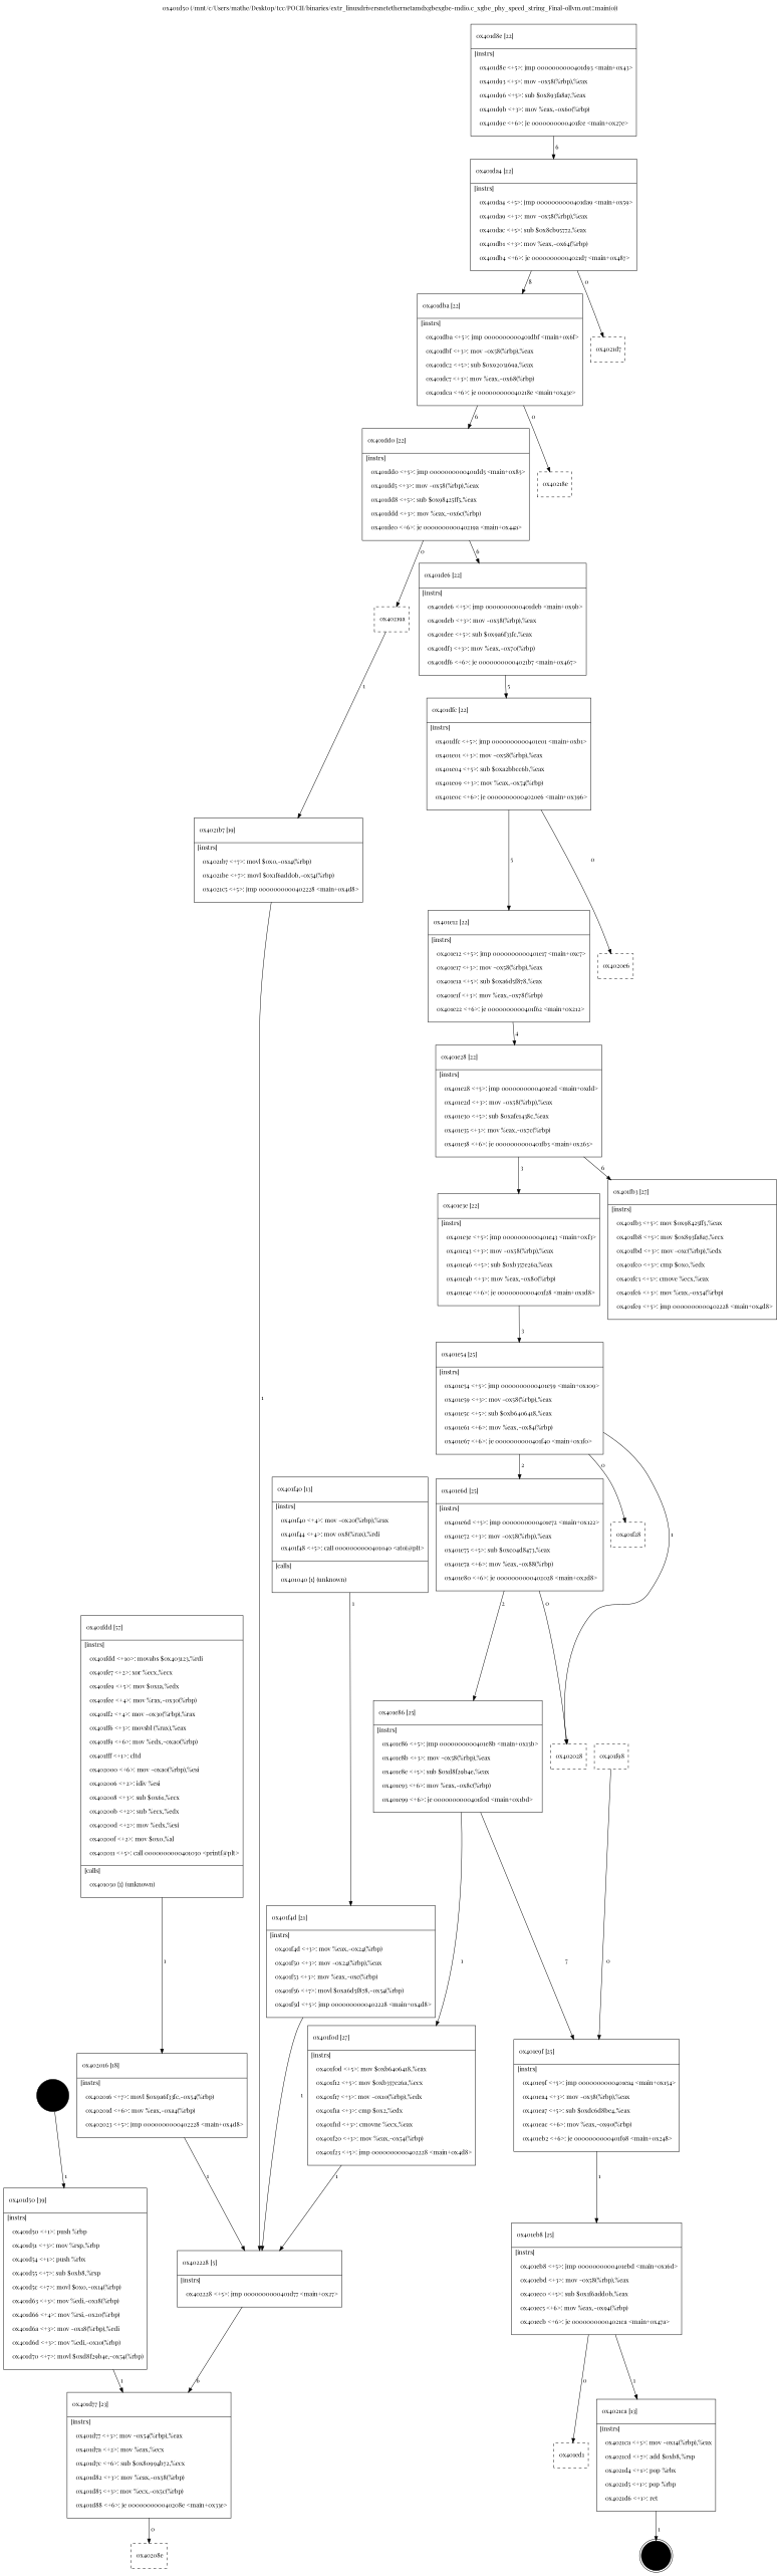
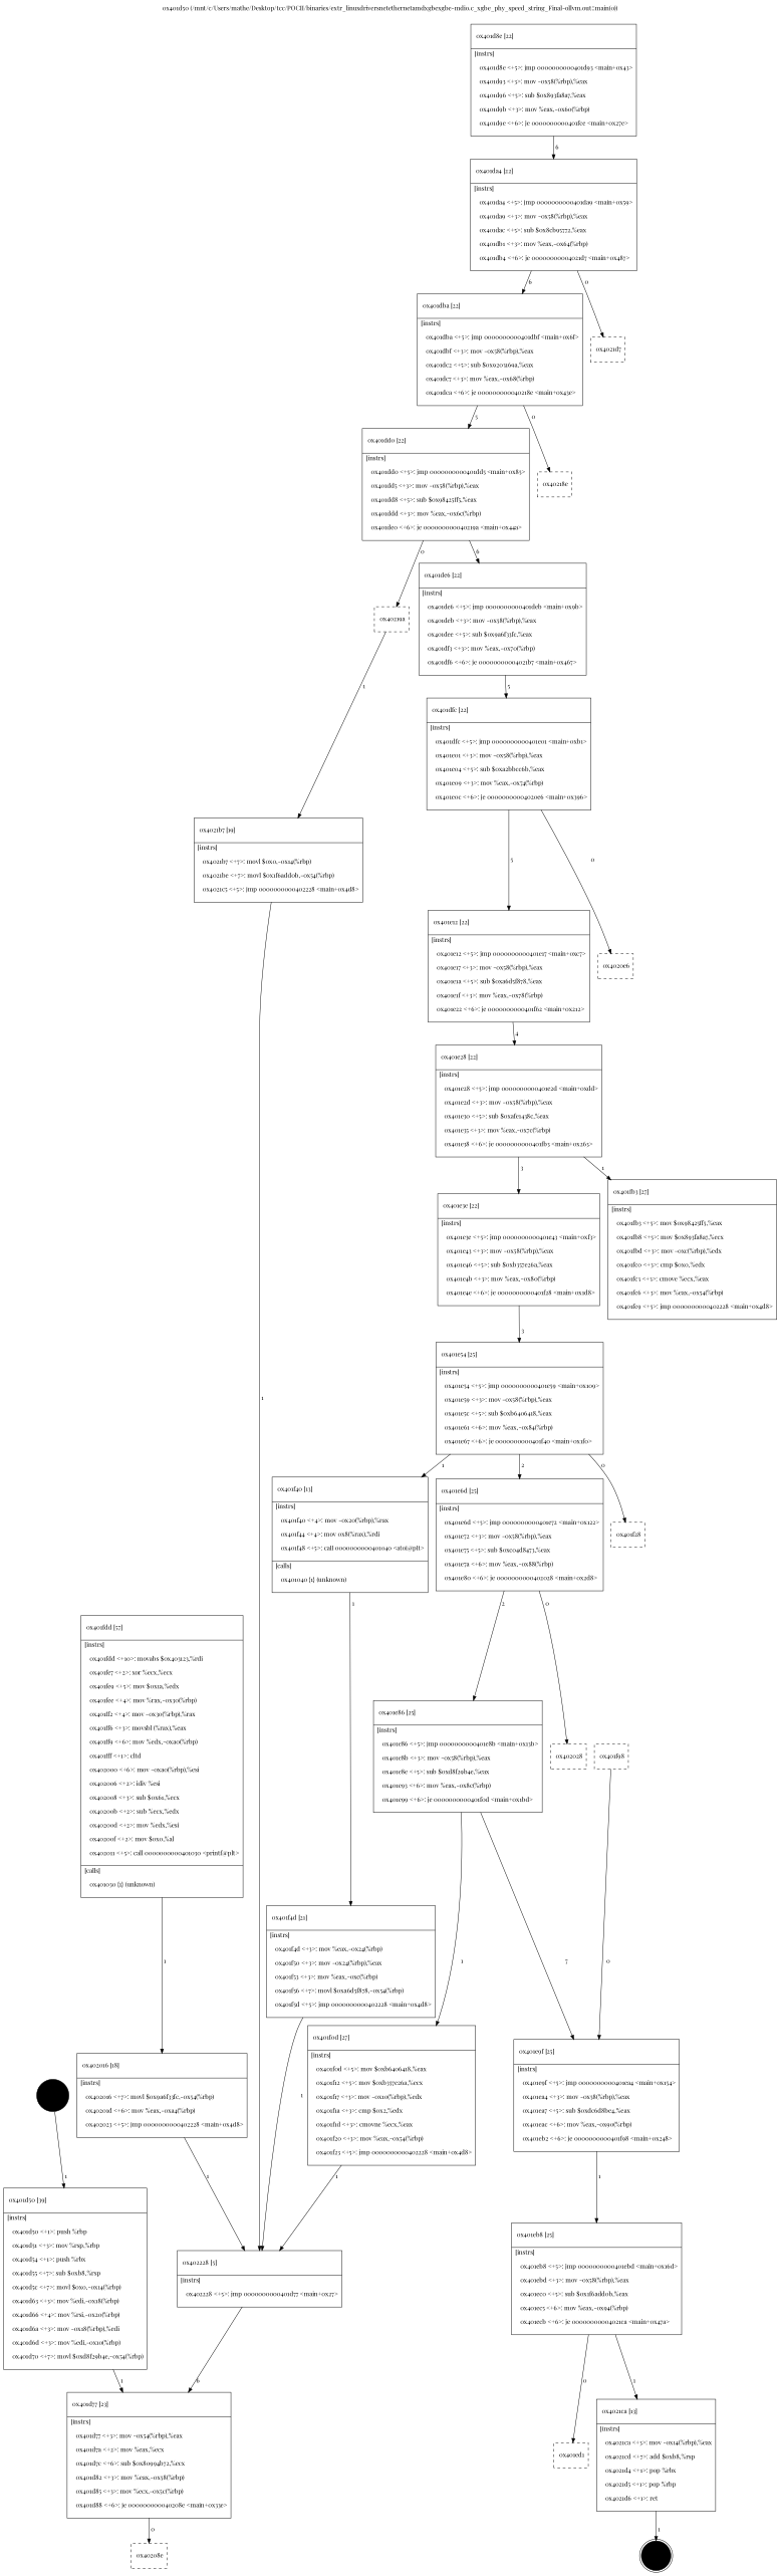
  digraph {
    fontname="Playfair Display"
    label="0x401d50 (/mnt/c/Users/mathe/Desktop/tcc/POCII/binaries/extr_linuxdriversnetethernetamdxgbexgbe-mdio.c_xgbe_phy_speed_string_Final-ollvm.out::main(0))"
    labelloc=t
    node [fontname="Playfair Display" shape=record]
    edge [fontname="Playfair Display"]
    Entry [fillcolor=black height=0.3 shape=circle style=filled width=0.3]
    n2 [label="{\n     0x401d50 [39]\l\n     | [instrs]\l\n     &nbsp;&nbsp;0x401d50 \<+1\>: push %rbp\l\n     &nbsp;&nbsp;0x401d51 \<+3\>: mov %rsp,%rbp\l\n     &nbsp;&nbsp;0x401d54 \<+1\>: push %rbx\l\n     &nbsp;&nbsp;0x401d55 \<+7\>: sub $0xb8,%rsp\l\n     &nbsp;&nbsp;0x401d5c \<+7\>: movl $0x0,-0x14(%rbp)\l\n     &nbsp;&nbsp;0x401d63 \<+3\>: mov %edi,-0x18(%rbp)\l\n     &nbsp;&nbsp;0x401d66 \<+4\>: mov %rsi,-0x20(%rbp)\l\n     &nbsp;&nbsp;0x401d6a \<+3\>: mov -0x18(%rbp),%edi\l\n     &nbsp;&nbsp;0x401d6d \<+3\>: mov %edi,-0x10(%rbp)\l\n     &nbsp;&nbsp;0x401d70 \<+7\>: movl $0xd8f29b4e,-0x54(%rbp)\l\n  }"]
    n3 [label="{\n     0x401d77 [23]\l\n     | [instrs]\l\n     &nbsp;&nbsp;0x401d77 \<+3\>: mov -0x54(%rbp),%eax\l\n     &nbsp;&nbsp;0x401d7a \<+2\>: mov %eax,%ecx\l\n     &nbsp;&nbsp;0x401d7c \<+6\>: sub $0x80994b72,%ecx\l\n     &nbsp;&nbsp;0x401d82 \<+3\>: mov %eax,-0x58(%rbp)\l\n     &nbsp;&nbsp;0x401d85 \<+3\>: mov %ecx,-0x5c(%rbp)\l\n     &nbsp;&nbsp;0x401d88 \<+6\>: je 000000000040208e \<main+0x33e\>\l\n  }"]
    n4 [label="{\n     0x40208e\l\n  }" style=dashed]
    n5 [label="{\n     0x401d8e [22]\l\n     | [instrs]\l\n     &nbsp;&nbsp;0x401d8e \<+5\>: jmp 0000000000401d93 \<main+0x43\>\l\n     &nbsp;&nbsp;0x401d93 \<+3\>: mov -0x58(%rbp),%eax\l\n     &nbsp;&nbsp;0x401d96 \<+5\>: sub $0x893fa8a7,%eax\l\n     &nbsp;&nbsp;0x401d9b \<+3\>: mov %eax,-0x60(%rbp)\l\n     &nbsp;&nbsp;0x401d9e \<+6\>: je 0000000000401fce \<main+0x27e\>\l\n  }"]
    n6 [label="{\n     0x401da4 [22]\l\n     | [instrs]\l\n     &nbsp;&nbsp;0x401da4 \<+5\>: jmp 0000000000401da9 \<main+0x59\>\l\n     &nbsp;&nbsp;0x401da9 \<+3\>: mov -0x58(%rbp),%eax\l\n     &nbsp;&nbsp;0x401dac \<+5\>: sub $0x8cb95772,%eax\l\n     &nbsp;&nbsp;0x401db1 \<+3\>: mov %eax,-0x64(%rbp)\l\n     &nbsp;&nbsp;0x401db4 \<+6\>: je 00000000004021d7 \<main+0x487\>\l\n  }"]
    n7 [label="{\n     0x4021d7\l\n  }" style=dashed]
    n8 [label="{\n     0x401dba [22]\l\n     | [instrs]\l\n     &nbsp;&nbsp;0x401dba \<+5\>: jmp 0000000000401dbf \<main+0x6f\>\l\n     &nbsp;&nbsp;0x401dbf \<+3\>: mov -0x58(%rbp),%eax\l\n     &nbsp;&nbsp;0x401dc2 \<+5\>: sub $0x9203169a,%eax\l\n     &nbsp;&nbsp;0x401dc7 \<+3\>: mov %eax,-0x68(%rbp)\l\n     &nbsp;&nbsp;0x401dca \<+6\>: je 000000000040218e \<main+0x43e\>\l\n  }"]
    Exit [fillcolor=black height=0.3 peripheries=2 shape=circle style=filled width=0.3]
    n10 [label="{\n     0x401fdd [57]\l\n     | [instrs]\l\n     &nbsp;&nbsp;0x401fdd \<+10\>: movabs $0x403123,%rdi\l\n     &nbsp;&nbsp;0x401fe7 \<+2\>: xor %ecx,%ecx\l\n     &nbsp;&nbsp;0x401fe9 \<+5\>: mov $0x1a,%edx\l\n     &nbsp;&nbsp;0x401fee \<+4\>: mov %rax,-0x30(%rbp)\l\n     &nbsp;&nbsp;0x401ff2 \<+4\>: mov -0x30(%rbp),%rax\l\n     &nbsp;&nbsp;0x401ff6 \<+3\>: movsbl (%rax),%eax\l\n     &nbsp;&nbsp;0x401ff9 \<+6\>: mov %edx,-0xa0(%rbp)\l\n     &nbsp;&nbsp;0x401fff \<+1\>: cltd\l\n     &nbsp;&nbsp;0x402000 \<+6\>: mov -0xa0(%rbp),%esi\l\n     &nbsp;&nbsp;0x402006 \<+2\>: idiv %esi\l\n     &nbsp;&nbsp;0x402008 \<+3\>: sub $0x61,%ecx\l\n     &nbsp;&nbsp;0x40200b \<+2\>: sub %ecx,%edx\l\n     &nbsp;&nbsp;0x40200d \<+2\>: mov %edx,%esi\l\n     &nbsp;&nbsp;0x40200f \<+2\>: mov $0x0,%al\l\n     &nbsp;&nbsp;0x402011 \<+5\>: call 0000000000401030 \<printf@plt\>\l\n     | [calls]\l\n     &nbsp;&nbsp;0x401030 \{1\} (unknown)\l\n  }"]
    n11 [label="{\n     0x402016 [18]\l\n     | [instrs]\l\n     &nbsp;&nbsp;0x402016 \<+7\>: movl $0x9a6f33fc,-0x54(%rbp)\l\n     &nbsp;&nbsp;0x40201d \<+6\>: mov %eax,-0xa4(%rbp)\l\n     &nbsp;&nbsp;0x402023 \<+5\>: jmp 0000000000402228 \<main+0x4d8\>\l\n  }"]
    n12 [label="{\n     0x40218e\l\n  }" style=dashed]
    n13 [label="{\n     0x401dd0 [22]\l\n     | [instrs]\l\n     &nbsp;&nbsp;0x401dd0 \<+5\>: jmp 0000000000401dd5 \<main+0x85\>\l\n     &nbsp;&nbsp;0x401dd5 \<+3\>: mov -0x58(%rbp),%eax\l\n     &nbsp;&nbsp;0x401dd8 \<+5\>: sub $0x98425ff5,%eax\l\n     &nbsp;&nbsp;0x401ddd \<+3\>: mov %eax,-0x6c(%rbp)\l\n     &nbsp;&nbsp;0x401de0 \<+6\>: je 000000000040219a \<main+0x44a\>\l\n  }"]
    n14 [label="{\n     0x401ed1\l\n  }" style=dashed]
    n15 [label="{\n     0x40219a\l\n  }" style=dashed]
    n16 [label="{\n     0x401de6 [22]\l\n     | [instrs]\l\n     &nbsp;&nbsp;0x401de6 \<+5\>: jmp 0000000000401deb \<main+0x9b\>\l\n     &nbsp;&nbsp;0x401deb \<+3\>: mov -0x58(%rbp),%eax\l\n     &nbsp;&nbsp;0x401dee \<+5\>: sub $0x9a6f33fc,%eax\l\n     &nbsp;&nbsp;0x401df3 \<+3\>: mov %eax,-0x70(%rbp)\l\n     &nbsp;&nbsp;0x401df6 \<+6\>: je 00000000004021b7 \<main+0x467\>\l\n  }"]
    n17 [label="{\n     0x4021ca [13]\l\n     | [instrs]\l\n     &nbsp;&nbsp;0x4021ca \<+3\>: mov -0x14(%rbp),%eax\l\n     &nbsp;&nbsp;0x4021cd \<+7\>: add $0xb8,%rsp\l\n     &nbsp;&nbsp;0x4021d4 \<+1\>: pop %rbx\l\n     &nbsp;&nbsp;0x4021d5 \<+1\>: pop %rbp\l\n     &nbsp;&nbsp;0x4021d6 \<+1\>: ret\l\n  }"]
    n18 [label="{\n     0x4021b7 [19]\l\n     | [instrs]\l\n     &nbsp;&nbsp;0x4021b7 \<+7\>: movl $0x0,-0x14(%rbp)\l\n     &nbsp;&nbsp;0x4021be \<+7\>: movl $0x1f6add0b,-0x54(%rbp)\l\n     &nbsp;&nbsp;0x4021c5 \<+5\>: jmp 0000000000402228 \<main+0x4d8\>\l\n  }"]
    n19 [label="{\n     0x401dfc [22]\l\n     | [instrs]\l\n     &nbsp;&nbsp;0x401dfc \<+5\>: jmp 0000000000401e01 \<main+0xb1\>\l\n     &nbsp;&nbsp;0x401e01 \<+3\>: mov -0x58(%rbp),%eax\l\n     &nbsp;&nbsp;0x401e04 \<+5\>: sub $0xa2bbcc6b,%eax\l\n     &nbsp;&nbsp;0x401e09 \<+3\>: mov %eax,-0x74(%rbp)\l\n     &nbsp;&nbsp;0x401e0c \<+6\>: je 00000000004020e6 \<main+0x396\>\l\n  }"]
    n20 [label="{\n     0x401eb8 [25]\l\n     | [instrs]\l\n     &nbsp;&nbsp;0x401eb8 \<+5\>: jmp 0000000000401ebd \<main+0x16d\>\l\n     &nbsp;&nbsp;0x401ebd \<+3\>: mov -0x58(%rbp),%eax\l\n     &nbsp;&nbsp;0x401ec0 \<+5\>: sub $0x1f6add0b,%eax\l\n     &nbsp;&nbsp;0x401ec5 \<+6\>: mov %eax,-0x94(%rbp)\l\n     &nbsp;&nbsp;0x401ecb \<+6\>: je 00000000004021ca \<main+0x47a\>\l\n  }"]
    n21 [label="{\n     0x402228 [5]\l\n     | [instrs]\l\n     &nbsp;&nbsp;0x402228 \<+5\>: jmp 0000000000401d77 \<main+0x27\>\l\n  }"]
    n22 [label="{\n     0x4020e6\l\n  }" style=dashed]
    n23 [label="{\n     0x401e12 [22]\l\n     | [instrs]\l\n     &nbsp;&nbsp;0x401e12 \<+5\>: jmp 0000000000401e17 \<main+0xc7\>\l\n     &nbsp;&nbsp;0x401e17 \<+3\>: mov -0x58(%rbp),%eax\l\n     &nbsp;&nbsp;0x401e1a \<+5\>: sub $0xa6d5f878,%eax\l\n     &nbsp;&nbsp;0x401e1f \<+3\>: mov %eax,-0x78(%rbp)\l\n     &nbsp;&nbsp;0x401e22 \<+6\>: je 0000000000401f62 \<main+0x212\>\l\n  }"]
    n24 [label="{\n     0x401f98\l\n  }" style=dashed]
    n25 [label="{\n     0x401e9f [25]\l\n     | [instrs]\l\n     &nbsp;&nbsp;0x401e9f \<+5\>: jmp 0000000000401ea4 \<main+0x154\>\l\n     &nbsp;&nbsp;0x401ea4 \<+3\>: mov -0x58(%rbp),%eax\l\n     &nbsp;&nbsp;0x401ea7 \<+5\>: sub $0xdc6d8be4,%eax\l\n     &nbsp;&nbsp;0x401eac \<+6\>: mov %eax,-0x90(%rbp)\l\n     &nbsp;&nbsp;0x401eb2 \<+6\>: je 0000000000401f98 \<main+0x248\>\l\n  }"]
    n26 [label="{\n     0x401e28 [22]\l\n     | [instrs]\l\n     &nbsp;&nbsp;0x401e28 \<+5\>: jmp 0000000000401e2d \<main+0xdd\>\l\n     &nbsp;&nbsp;0x401e2d \<+3\>: mov -0x58(%rbp),%eax\l\n     &nbsp;&nbsp;0x401e30 \<+5\>: sub $0xafe1438c,%eax\l\n     &nbsp;&nbsp;0x401e35 \<+3\>: mov %eax,-0x7c(%rbp)\l\n     &nbsp;&nbsp;0x401e38 \<+6\>: je 0000000000401fb3 \<main+0x263\>\l\n  }"]
    n27 [label="{\n     0x401fb3 [27]\l\n     | [instrs]\l\n     &nbsp;&nbsp;0x401fb3 \<+5\>: mov $0x98425ff5,%eax\l\n     &nbsp;&nbsp;0x401fb8 \<+5\>: mov $0x893fa8a7,%ecx\l\n     &nbsp;&nbsp;0x401fbd \<+3\>: mov -0xc(%rbp),%edx\l\n     &nbsp;&nbsp;0x401fc0 \<+3\>: cmp $0x0,%edx\l\n     &nbsp;&nbsp;0x401fc3 \<+3\>: cmove %ecx,%eax\l\n     &nbsp;&nbsp;0x401fc6 \<+3\>: mov %eax,-0x54(%rbp)\l\n     &nbsp;&nbsp;0x401fc9 \<+5\>: jmp 0000000000402228 \<main+0x4d8\>\l\n  }"]
    n28 [label="{\n     0x401e3e [22]\l\n     | [instrs]\l\n     &nbsp;&nbsp;0x401e3e \<+5\>: jmp 0000000000401e43 \<main+0xf3\>\l\n     &nbsp;&nbsp;0x401e43 \<+3\>: mov -0x58(%rbp),%eax\l\n     &nbsp;&nbsp;0x401e46 \<+5\>: sub $0xb357e26a,%eax\l\n     &nbsp;&nbsp;0x401e4b \<+3\>: mov %eax,-0x80(%rbp)\l\n     &nbsp;&nbsp;0x401e4e \<+6\>: je 0000000000401f28 \<main+0x1d8\>\l\n  }"]
    n29 [label="{\n     0x401e54 [25]\l\n     | [instrs]\l\n     &nbsp;&nbsp;0x401e54 \<+5\>: jmp 0000000000401e59 \<main+0x109\>\l\n     &nbsp;&nbsp;0x401e59 \<+3\>: mov -0x58(%rbp),%eax\l\n     &nbsp;&nbsp;0x401e5c \<+5\>: sub $0xb6406418,%eax\l\n     &nbsp;&nbsp;0x401e61 \<+6\>: mov %eax,-0x84(%rbp)\l\n     &nbsp;&nbsp;0x401e67 \<+6\>: je 0000000000401f40 \<main+0x1f0\>\l\n  }"]
    n30 [label="{\n     0x401f4d [21]\l\n     | [instrs]\l\n     &nbsp;&nbsp;0x401f4d \<+3\>: mov %eax,-0x24(%rbp)\l\n     &nbsp;&nbsp;0x401f50 \<+3\>: mov -0x24(%rbp),%eax\l\n     &nbsp;&nbsp;0x401f53 \<+3\>: mov %eax,-0xc(%rbp)\l\n     &nbsp;&nbsp;0x401f56 \<+7\>: movl $0xa6d5f878,-0x54(%rbp)\l\n     &nbsp;&nbsp;0x401f5d \<+5\>: jmp 0000000000402228 \<main+0x4d8\>\l\n  }"]
    n31 [label="{\n     0x401f28\l\n  }" style=dashed]
    n32 [label="{\n     0x401f40 [13]\l\n     | [instrs]\l\n     &nbsp;&nbsp;0x401f40 \<+4\>: mov -0x20(%rbp),%rax\l\n     &nbsp;&nbsp;0x401f44 \<+4\>: mov 0x8(%rax),%rdi\l\n     &nbsp;&nbsp;0x401f48 \<+5\>: call 0000000000401040 \<atoi@plt\>\l\n     | [calls]\l\n     &nbsp;&nbsp;0x401040 \{1\} (unknown)\l\n  }"]
    n33 [label="{\n     0x401e6d [25]\l\n     | [instrs]\l\n     &nbsp;&nbsp;0x401e6d \<+5\>: jmp 0000000000401e72 \<main+0x122\>\l\n     &nbsp;&nbsp;0x401e72 \<+3\>: mov -0x58(%rbp),%eax\l\n     &nbsp;&nbsp;0x401e75 \<+5\>: sub $0xc04d8473,%eax\l\n     &nbsp;&nbsp;0x401e7a \<+6\>: mov %eax,-0x88(%rbp)\l\n     &nbsp;&nbsp;0x401e80 \<+6\>: je 0000000000402028 \<main+0x2d8\>\l\n  }"]
    n34 [label="{\n     0x402028\l\n  }" style=dashed]
    n35 [label="{\n     0x401e86 [25]\l\n     | [instrs]\l\n     &nbsp;&nbsp;0x401e86 \<+5\>: jmp 0000000000401e8b \<main+0x13b\>\l\n     &nbsp;&nbsp;0x401e8b \<+3\>: mov -0x58(%rbp),%eax\l\n     &nbsp;&nbsp;0x401e8e \<+5\>: sub $0xd8f29b4e,%eax\l\n     &nbsp;&nbsp;0x401e93 \<+6\>: mov %eax,-0x8c(%rbp)\l\n     &nbsp;&nbsp;0x401e99 \<+6\>: je 0000000000401f0d \<main+0x1bd\>\l\n  }"]
    n36 [label="{\n     0x401f0d [27]\l\n     | [instrs]\l\n     &nbsp;&nbsp;0x401f0d \<+5\>: mov $0xb6406418,%eax\l\n     &nbsp;&nbsp;0x401f12 \<+5\>: mov $0xb357e26a,%ecx\l\n     &nbsp;&nbsp;0x401f17 \<+3\>: mov -0x10(%rbp),%edx\l\n     &nbsp;&nbsp;0x401f1a \<+3\>: cmp $0x2,%edx\l\n     &nbsp;&nbsp;0x401f1d \<+3\>: cmovne %ecx,%eax\l\n     &nbsp;&nbsp;0x401f20 \<+3\>: mov %eax,-0x54(%rbp)\l\n     &nbsp;&nbsp;0x401f23 \<+5\>: jmp 0000000000402228 \<main+0x4d8\>\l\n  }"]
    Entry -> n2 [label=" 1"]
    n2 -> n3 [label=" 1"]
    n3 -> n4 [label=" 0"]
    n5 -> n6 [label=" 6"]
    n6 -> n7 [label=" 0"]
-   n6 -> n8 [label=" 8"]
+   n6 -> n8 [label=" 6"]
    n8 -> n12 [label=" 0"]
-   n8 -> n13 [label=" 6"]
+   n8 -> n13 [label=" 5"]
    n10 -> n11 [label=" 1"]
    n11 -> n21 [label=" 1"]
    n13 -> n15 [label=" 0"]
    n13 -> n16 [label=" 6"]
    n15 -> n18 [label=" 1"]
    n16 -> n19 [label=" 5"]
    n17 -> Exit [label=" 1"]
    n18 -> n21 [label=" 1"]
    n19 -> n22 [label=" 0"]
    n19 -> n23 [label=" 5"]
    n20 -> n14 [label=" 0"]
    n20 -> n17 [label=" 1"]
    n21 -> n3 [label=" 6"]
    n23 -> n26 [label=" 4"]
    n24 -> n25 [label=" 0"]
    n25 -> n20 [label=" 1"]
-   n26 -> n27 [label=" 6"]
+   n26 -> n27 [label=" 1"]
    n26 -> n28 [label=" 3"]
    n28 -> n29 [label=" 3"]
    n29 -> n31 [label=" 0"]
-   n29 -> n34 [label=" 1"]
+   n29 -> n32 [label=" 1"]
    n29 -> n33 [label=" 2"]
    n30 -> n21 [label=" 1"]
    n32 -> n30 [label=" 1"]
    n33 -> n34 [label=" 0"]
    n33 -> n35 [label=" 2"]
    n35 -> n25 [label=" 7"]
    n35 -> n36 [label=" 1"]
    n36 -> n21 [label=" 1"]
  }
